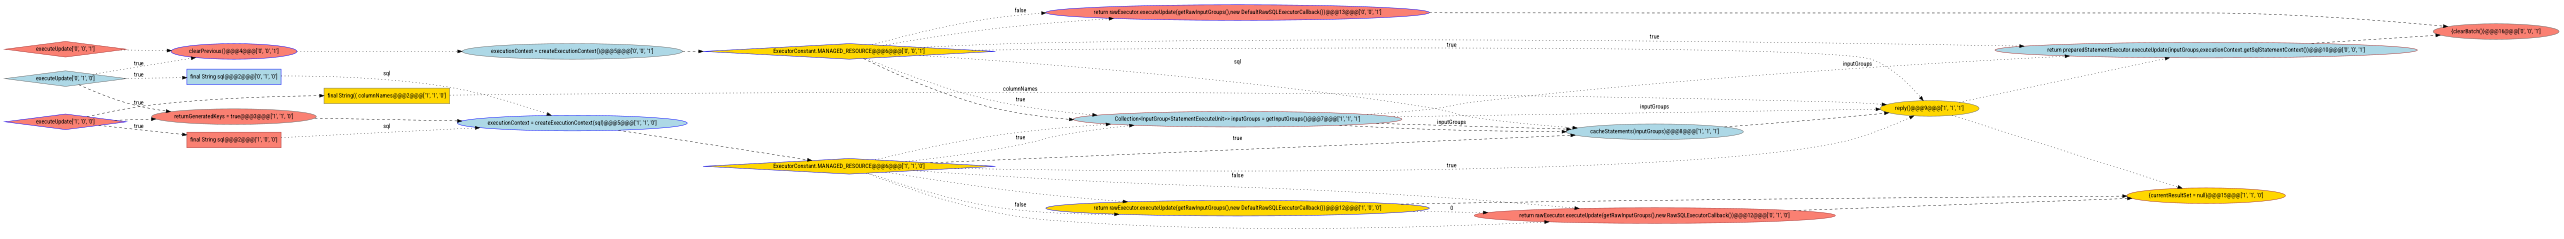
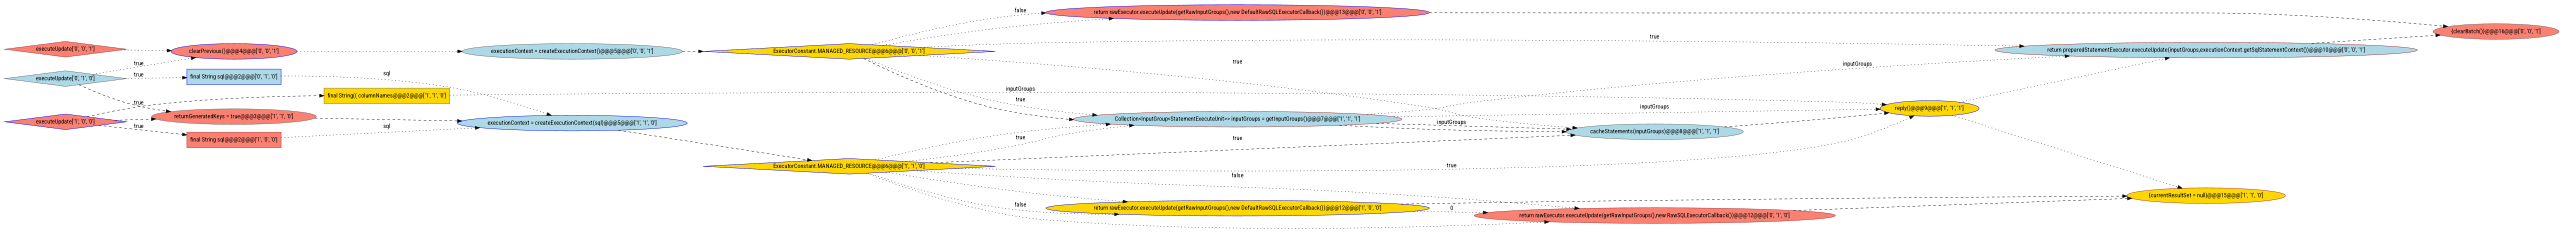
  digraph {
    fontname="Roboto Condensed"
    rankdir=LR
    node [color=blue fillcolor=salmon fontname="Roboto Condensed" shape=ellipse style=filled]
    edge [fontname="Roboto Condensed" style=dotted]
    n1 [label="return rawExecutor.executeUpdate(getRawInputGroups(),new DefaultRawSQLExecutorCallback())@@@13@@@['0', '0', '1']"]
    n2 [color=gray40 label="{clearBatch()}@@@16@@@['0', '0', '1']"]
    n3 [fillcolor=gold label="ExecutorConstant.MANAGED_RESOURCE@@@6@@@['1', '1', '0']" shape=diamond]
    n4 [fillcolor=gold label="return rawExecutor.executeUpdate(getRawInputGroups(),new DefaultRawSQLExecutorCallback())@@@12@@@['1', '0', '0']"]
    n5 [color=gray40 fillcolor=lightblue label="cacheStatements(inputGroups)@@@8@@@['1', '1', '1']"]
    n6 [color=brown label="return rawExecutor.executeUpdate(getRawInputGroups(),new RawSQLExecutorCallback())@@@12@@@['0', '1', '0']"]
    n7 [color=brown fillcolor=lightblue label="Collection<InputGroup<StatementExecuteUnit>> inputGroups = getInputGroups()@@@7@@@['1', '1', '1']"]
-   n8 [color=gray40 fillcolor=gold label="reply()@@@9@@@['1', '1', '1']"]
+   n8 [fillcolor=gold label="reply()@@@9@@@['1', '1', '1']"]
    n9 [color=brown fillcolor=gold label="{currentResultSet = null}@@@15@@@['1', '1', '0']"]
    n10 [color=brown fillcolor=lightblue label="return preparedStatementExecutor.executeUpdate(inputGroups,executionContext.getSqlStatementContext())@@@10@@@['0', '0', '1']"]
    n11 [color=gray40 fillcolor=lightblue label="executeUpdate['0', '1', '0']" shape=diamond]
    n12 [fillcolor=lightblue label="final String sql@@@2@@@['0', '1', '0']" shape=box]
    n13 [color=gray40 label="returnGeneratedKeys = true@@@3@@@['1', '1', '0']"]
    n14 [label="clearPrevious()@@@4@@@['0', '0', '1']"]
    n15 [fillcolor=lightblue label="executionContext = createExecutionContext(sql)@@@5@@@['1', '1', '0']"]
    n16 [color=gray40 fillcolor=gold label="final String(( columnNames@@@2@@@['1', '1', '0']" shape=box]
    n17 [color=brown label="final String sql@@@2@@@['1', '0', '0']" shape=box]
    n18 [color=gray40 fillcolor=lightblue label="executionContext = createExecutionContext()@@@5@@@['0', '0', '1']"]
    n19 [fillcolor=gold label="ExecutorConstant.MANAGED_RESOURCE@@@6@@@['0', '0', '1']" shape=diamond]
    n20 [label="executeUpdate['1', '0', '0']" shape=diamond]
    n21 [color=brown label="executeUpdate['0', '0', '1']" shape=diamond]
    n1 -> n2 [style=dashed]
    n3 -> n4 [label=false]
    n3 -> n4
    n3 -> n5 [label=true style=dashed]
    n3 -> n6 [label=false]
    n3 -> n6
    n3 -> n7 [label=true]
    n3 -> n7
    n3 -> n8 [label=true]
    n4 -> n6 [label=0]
    n4 -> n9 [style=dashed]
    n5 -> n8 [style=dashed]
    n6 -> n9 [style=dashed]
    n7 -> n5 [style=dashed]
    n7 -> n5 [label=inputGroups style=dashed]
    n7 -> n8 [label=inputGroups]
    n7 -> n10 [label=inputGroups]
    n8 -> n9
    n8 -> n10
    n10 -> n2 [style=dashed]
    n11 -> n12 [label=true]
    n11 -> n13 [style=dashed]
    n11 -> n14 [label=true]
    n12 -> n15 [label=sql]
    n13 -> n15 [style=dashed]
    n14 -> n18
    n15 -> n3 [style=dashed]
-   n16 -> n8 [label=columnNames]
+   n16 -> n8 [label=inputGroups]
    n17 -> n15 [label=sql]
    n18 -> n19 [style=dashed]
    n19 -> n1 [label=false]
    n19 -> n1
-   n19 -> n5 [label=sql]
+   n19 -> n5 [label=true]
    n19 -> n7 [label=true]
    n19 -> n7 [style=dashed]
-   n19 -> n8 [label=true]
    n19 -> n10 [label=true]
    n20 -> n13 [style=dashed]
    n20 -> n16 [label=true style=dashed]
    n20 -> n17 [label=true style=dashed]
    n21 -> n14
  }
